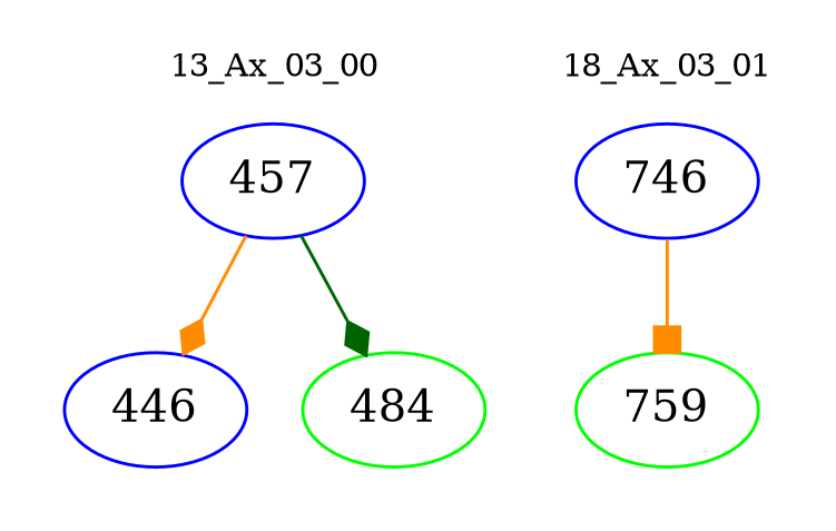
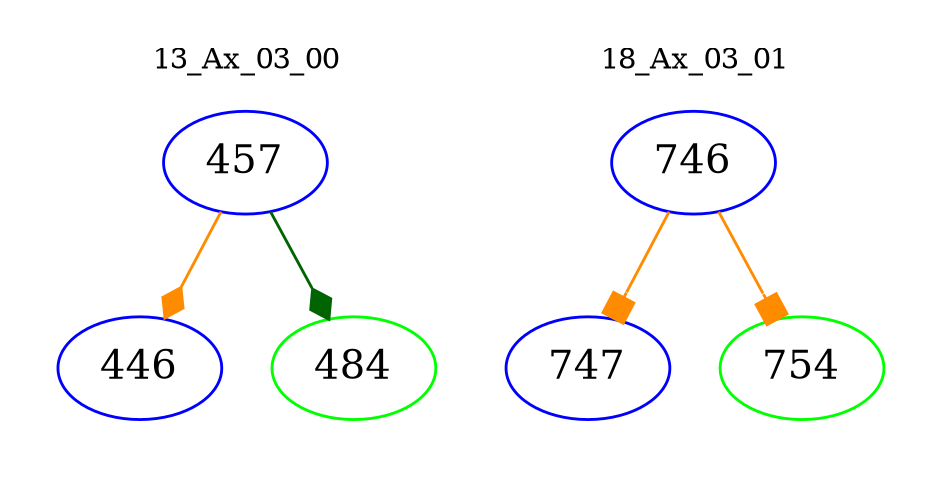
  digraph {
    node [color=blue]
    edge [arrowhead=diamond color=darkorange]
    n1 [label=457]
    n2 [label=446]
    n3 [color=green label=484]
    n4 [label=746]
-   n6 [color=green label=759]
+   n5 [label=747]
+   n6 [color=green label=754]
    subgraph cluster_1 {
      color=white
      fontsize=10
      label="13_Ax_03_00"
      n1
      n2
      n3
    }
    subgraph cluster_2 {
      color=white
      fontsize=10
      label="18_Ax_03_01"
      n4
+     n5
      n6
    }
    n1 -> n2
    n1 -> n3 [color=darkgreen]
+   n4 -> n5 [arrowhead=box]
    n4 -> n6 [arrowhead=box]
  }
